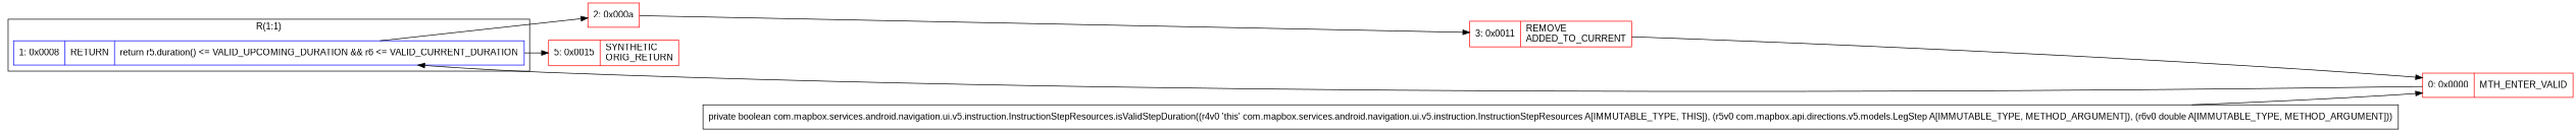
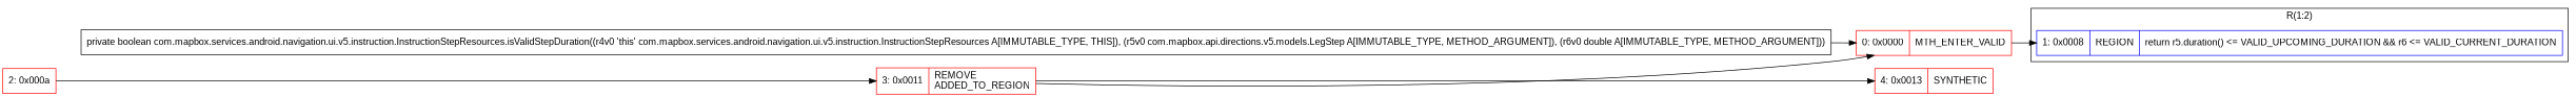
  digraph {
    fontname="Liberation Sans"
    rankdir=LR
    node [color=red fontname="Liberation Sans" shape=record]
    edge [fontname="Liberation Sans"]
-   n1 [color=blue label="{1\:\ 0x0008|RETURN\l|return r5.duration() \<= VALID_UPCOMING_DURATION && r6 \<= VALID_CURRENT_DURATION\l}"]
+   n1 [color=blue label="{1\:\ 0x0008|REGION\l|return r5.duration() \<= VALID_UPCOMING_DURATION && r6 \<= VALID_CURRENT_DURATION\l}"]
    n2 [label="{2\:\ 0x000a}"]
-   n3 [label="{5\:\ 0x0015|SYNTHETIC\lORIG_RETURN\l}"]
-   n4 [label="{3\:\ 0x0011|REMOVE\lADDED_TO_CURRENT\l}"]
+   n4 [label="{3\:\ 0x0011|REMOVE\lADDED_TO_REGION\l}"]
    n5 [label="{0\:\ 0x0000|MTH_ENTER_VALID\l}"]
+   n6 [label="{4\:\ 0x0013|SYNTHETIC\l}"]
    n7 [label="{private boolean com.mapbox.services.android.navigation.ui.v5.instruction.InstructionStepResources.isValidStepDuration((r4v0 'this' com.mapbox.services.android.navigation.ui.v5.instruction.InstructionStepResources A[IMMUTABLE_TYPE, THIS]), (r5v0 com.mapbox.api.directions.v5.models.LegStep A[IMMUTABLE_TYPE, METHOD_ARGUMENT]), (r6v0 double A[IMMUTABLE_TYPE, METHOD_ARGUMENT])) }" color=""]
    subgraph cluster_1 {
-     label="R(1:1)"
+     label="R(1:2)"
      n1
    }
-   n1 -> n2
-   n1 -> n3
    n2 -> n4
    n4 -> n5
+   n4 -> n6
    n5 -> n1
    n7 -> n5
  }
